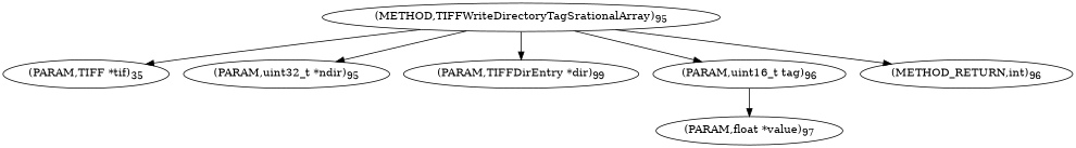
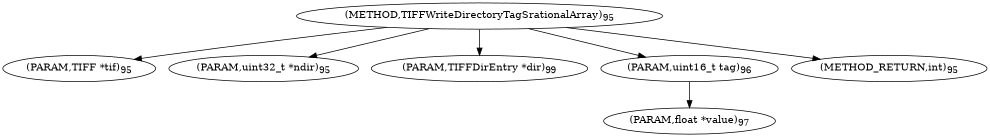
  digraph {
    n1 [label=<(METHOD,TIFFWriteDirectoryTagSrationalArray)<SUB>95</SUB>>]
-   n2 [label=<(PARAM,TIFF *tif)<SUB>35</SUB>>]
+   n2 [label=<(PARAM,TIFF *tif)<SUB>95</SUB>>]
    n3 [label=<(PARAM,uint32_t *ndir)<SUB>95</SUB>>]
    n4 [label=<(PARAM,TIFFDirEntry *dir)<SUB>99</SUB>>]
    n5 [label=<(PARAM,uint16_t tag)<SUB>96</SUB>>]
-   n6 [label=<(METHOD_RETURN,int)<SUB>96</SUB>>]
+   n6 [label=<(METHOD_RETURN,int)<SUB>95</SUB>>]
    n7 [label=<(PARAM,float *value)<SUB>97</SUB>>]
    n1 -> n2
    n1 -> n3
    n1 -> n4
    n1 -> n5
    n1 -> n6
    n5 -> n7
  }
